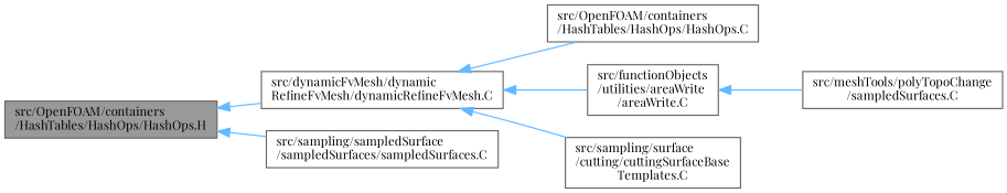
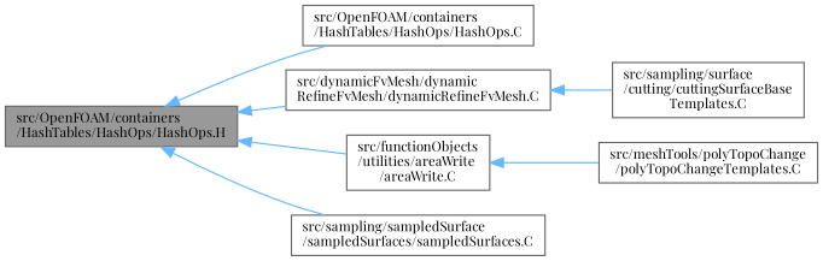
  digraph {
    fontname="Playfair Display"
    rankdir=LR
    node [color=grey40 fillcolor=white fontname="Playfair Display" fontsize=10 shape=box style=filled]
    edge [color=steelblue1 dir=back fontname="Playfair Display" fontsize=10 labelfontname=Helvetica labelfontsize=10 style=solid]
    n1 [color=gray40 fillcolor=grey60 fontcolor=black height=0.2 label="src/OpenFOAM/containers\l/HashTables/HashOps/HashOps.H" width=0.4]
    n2 [height=0.2 label="src/OpenFOAM/containers\l/HashTables/HashOps/HashOps.C" width=0.4]
    n3 [height=0.2 label="src/dynamicFvMesh/dynamic\lRefineFvMesh/dynamicRefineFvMesh.C" width=0.4]
    n4 [height=0.2 label="src/functionObjects\l/utilities/areaWrite\l/areaWrite.C" width=0.4]
    n5 [height=0.2 label="src/sampling/sampledSurface\l/sampledSurfaces/sampledSurfaces.C" width=0.4]
    n6 [height=0.2 label="src/sampling/surface\l/cutting/cuttingSurfaceBase\lTemplates.C" width=0.4]
-   n7 [height=0.2 label="src/meshTools/polyTopoChange\l/sampledSurfaces.C" width=0.4]
-   n3 -> n2
+   n7 [height=0.2 label="src/meshTools/polyTopoChange\l/polyTopoChangeTemplates.C" width=0.4]
+   n1 -> n2
    n1 -> n3
-   n3 -> n4
+   n1 -> n4
    n1 -> n5
    n3 -> n6
    n4 -> n7
  }
